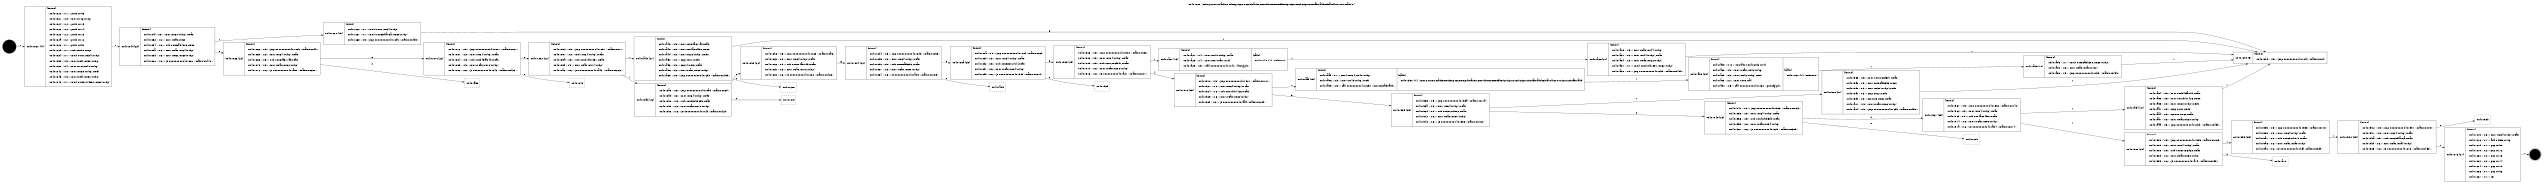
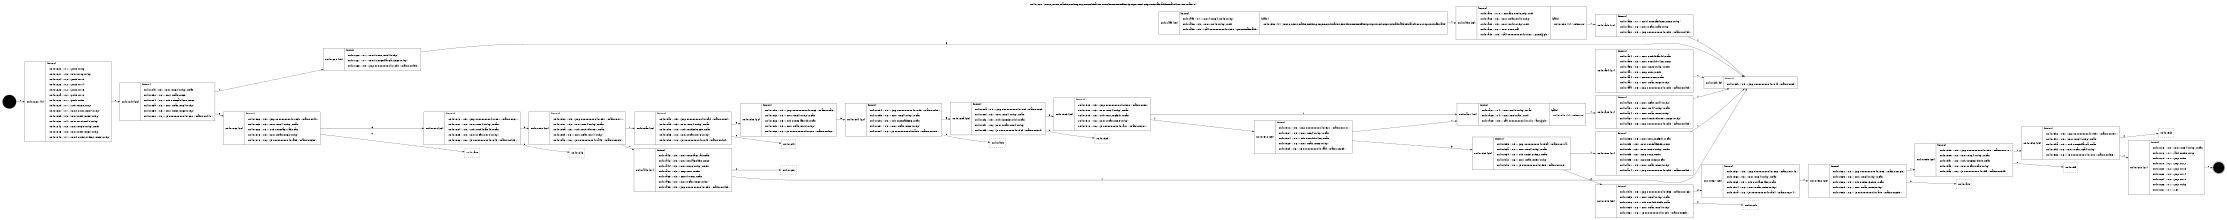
  digraph {
    label="0x401820 (/mnt/c/Users/mathe/Desktop/tcc/POCII/binaries/extr_linuxnetnetfilteripvsip_vs_ctl.c_ip_vs_is_af_valid_Final-ollvm.out::main(0))"
    labelloc=t
    rankdir=LR
    node [shape=record]
    Entry [fillcolor=black height=0.3 shape=circle style=filled width=0.3]
    n2 [label="{\n     0x401820 [47]\l\n     | [instrs]\l\n     &nbsp;&nbsp;0x401820 \<+1\>: push %rbp\l\n     &nbsp;&nbsp;0x401821 \<+3\>: mov %rsp,%rbp\l\n     &nbsp;&nbsp;0x401824 \<+2\>: push %r15\l\n     &nbsp;&nbsp;0x401826 \<+2\>: push %r14\l\n     &nbsp;&nbsp;0x401828 \<+2\>: push %r13\l\n     &nbsp;&nbsp;0x40182a \<+2\>: push %r12\l\n     &nbsp;&nbsp;0x40182c \<+1\>: push %rbx\l\n     &nbsp;&nbsp;0x40182d \<+7\>: sub $0x98,%rsp\l\n     &nbsp;&nbsp;0x401834 \<+7\>: movl $0x0,-0x34(%rbp)\l\n     &nbsp;&nbsp;0x40183b \<+3\>: mov %edi,-0x38(%rbp)\l\n     &nbsp;&nbsp;0x40183e \<+4\>: mov %rsi,-0x40(%rbp)\l\n     &nbsp;&nbsp;0x401842 \<+3\>: mov -0x38(%rbp),%edi\l\n     &nbsp;&nbsp;0x401845 \<+3\>: mov %edi,-0x30(%rbp)\l\n     &nbsp;&nbsp;0x401848 \<+7\>: movl $0x3727f882,-0x60(%rbp)\l\n  }"]
    n3 [label="{\n     0x40184f [23]\l\n     | [instrs]\l\n     &nbsp;&nbsp;0x40184f \<+3\>: mov -0x60(%rbp),%eax\l\n     &nbsp;&nbsp;0x401852 \<+2\>: mov %eax,%ecx\l\n     &nbsp;&nbsp;0x401854 \<+6\>: sub $0x8ca5460e,%ecx\l\n     &nbsp;&nbsp;0x40185a \<+3\>: mov %eax,-0x64(%rbp)\l\n     &nbsp;&nbsp;0x40185d \<+3\>: mov %ecx,-0x68(%rbp)\l\n     &nbsp;&nbsp;0x401860 \<+6\>: je 0000000000401c60 \<main+0x440\>\l\n  }"]
    n4 [label="{\n     0x401c60 [19]\l\n     | [instrs]\l\n     &nbsp;&nbsp;0x401c60 \<+7\>: movl $0x0,-0x34(%rbp)\l\n     &nbsp;&nbsp;0x401c67 \<+7\>: movl $0x69f4a76a,-0x60(%rbp)\l\n     &nbsp;&nbsp;0x401c6e \<+5\>: jmp 0000000000401cbb \<main+0x49b\>\l\n  }"]
    n5 [label="{\n     0x401866 [22]\l\n     | [instrs]\l\n     &nbsp;&nbsp;0x401866 \<+5\>: jmp 000000000040186b \<main+0x4b\>\l\n     &nbsp;&nbsp;0x40186b \<+3\>: mov -0x64(%rbp),%eax\l\n     &nbsp;&nbsp;0x40186e \<+5\>: sub $0x8da611af,%eax\l\n     &nbsp;&nbsp;0x401873 \<+3\>: mov %eax,-0x6c(%rbp)\l\n     &nbsp;&nbsp;0x401876 \<+6\>: je 0000000000401a5e \<main+0x23e\>\l\n  }"]
    n6 [label="{\n     0x401cbb [5]\l\n     | [instrs]\l\n     &nbsp;&nbsp;0x401cbb \<+5\>: jmp 000000000040184f \<main+0x2f\>\l\n  }"]
    n7 [label="{\n     0x401a5e\l\n  }" style=dashed]
    n8 [label="{\n     0x40187c [22]\l\n     | [instrs]\l\n     &nbsp;&nbsp;0x40187c \<+5\>: jmp 0000000000401881 \<main+0x61\>\l\n     &nbsp;&nbsp;0x401881 \<+3\>: mov -0x64(%rbp),%eax\l\n     &nbsp;&nbsp;0x401884 \<+5\>: sub $0xb49fa04d,%eax\l\n     &nbsp;&nbsp;0x401889 \<+3\>: mov %eax,-0x70(%rbp)\l\n     &nbsp;&nbsp;0x40188c \<+6\>: je 0000000000401c43 \<main+0x423\>\l\n  }"]
    n9 [label="{\n     0x401c43\l\n  }" style=dashed]
    n10 [label="{\n     0x401892 [22]\l\n     | [instrs]\l\n     &nbsp;&nbsp;0x401892 \<+5\>: jmp 0000000000401897 \<main+0x77\>\l\n     &nbsp;&nbsp;0x401897 \<+3\>: mov -0x64(%rbp),%eax\l\n     &nbsp;&nbsp;0x40189a \<+5\>: sub $0xd1db1e91,%eax\l\n     &nbsp;&nbsp;0x40189f \<+3\>: mov %eax,-0x74(%rbp)\l\n     &nbsp;&nbsp;0x4018a2 \<+6\>: je 0000000000401a43 \<main+0x223\>\l\n  }"]
    Exit [fillcolor=black height=0.3 peripheries=2 shape=circle style=filled width=0.3]
    n12 [label="{\n     0x401a43 [27]\l\n     | [instrs]\l\n     &nbsp;&nbsp;0x401a43 \<+5\>: mov $0x8da611af,%eax\l\n     &nbsp;&nbsp;0x401a48 \<+5\>: mov $0x4a684fe0,%ecx\l\n     &nbsp;&nbsp;0x401a4d \<+3\>: mov -0x2c(%rbp),%edx\l\n     &nbsp;&nbsp;0x401a50 \<+3\>: cmp $0x1,%edx\l\n     &nbsp;&nbsp;0x401a53 \<+3\>: cmovl %ecx,%eax\l\n     &nbsp;&nbsp;0x401a56 \<+3\>: mov %eax,-0x60(%rbp)\l\n     &nbsp;&nbsp;0x401a59 \<+5\>: jmp 0000000000401cbb \<main+0x49b\>\l\n  }"]
    n13 [label="{\n     0x4018a8 [22]\l\n     | [instrs]\l\n     &nbsp;&nbsp;0x4018a8 \<+5\>: jmp 00000000004018ad \<main+0x8d\>\l\n     &nbsp;&nbsp;0x4018ad \<+3\>: mov -0x64(%rbp),%eax\l\n     &nbsp;&nbsp;0x4018b0 \<+5\>: sub $0xd30b9c59,%eax\l\n     &nbsp;&nbsp;0x4018b5 \<+3\>: mov %eax,-0x78(%rbp)\l\n     &nbsp;&nbsp;0x4018b8 \<+6\>: je 0000000000401c4f \<main+0x42f\>\l\n  }"]
    n14 [label="{\n     0x4019cb\l\n  }" style=dashed]
    n15 [label="{\n     0x401c88\l\n  }" style=dashed]
    n16 [label="{\n     0x401c4f\l\n  }" style=dashed]
    n17 [label="{\n     0x4018be [22]\l\n     | [instrs]\l\n     &nbsp;&nbsp;0x4018be \<+5\>: jmp 00000000004018c3 \<main+0xa3\>\l\n     &nbsp;&nbsp;0x4018c3 \<+3\>: mov -0x64(%rbp),%eax\l\n     &nbsp;&nbsp;0x4018c6 \<+5\>: sub $0xe84a51dd,%eax\l\n     &nbsp;&nbsp;0x4018cb \<+3\>: mov %eax,-0x7c(%rbp)\l\n     &nbsp;&nbsp;0x4018ce \<+6\>: je 0000000000401c88 \<main+0x468\>\l\n  }"]
    n18 [label="{\n     0x401c73 [21]\l\n     | [instrs]\l\n     &nbsp;&nbsp;0x401c73 \<+3\>: mov -0x34(%rbp),%eax\l\n     &nbsp;&nbsp;0x401c76 \<+7\>: add $0x98,%rsp\l\n     &nbsp;&nbsp;0x401c7d \<+1\>: pop %rbx\l\n     &nbsp;&nbsp;0x401c7e \<+2\>: pop %r12\l\n     &nbsp;&nbsp;0x401c80 \<+2\>: pop %r13\l\n     &nbsp;&nbsp;0x401c82 \<+2\>: pop %r14\l\n     &nbsp;&nbsp;0x401c84 \<+2\>: pop %r15\l\n     &nbsp;&nbsp;0x401c86 \<+1\>: pop %rbp\l\n     &nbsp;&nbsp;0x401c87 \<+1\>: ret\l\n  }"]
    n19 [label="{\n     0x4018d4 [22]\l\n     | [instrs]\l\n     &nbsp;&nbsp;0x4018d4 \<+5\>: jmp 00000000004018d9 \<main+0xb9\>\l\n     &nbsp;&nbsp;0x4018d9 \<+3\>: mov -0x64(%rbp),%eax\l\n     &nbsp;&nbsp;0x4018dc \<+5\>: sub $0xe8afe393,%eax\l\n     &nbsp;&nbsp;0x4018e1 \<+3\>: mov %eax,-0x80(%rbp)\l\n     &nbsp;&nbsp;0x4018e4 \<+6\>: je 0000000000401a09 \<main+0x1e9\>\l\n  }"]
    n20 [label="{\n     0x4019b2 [25]\l\n     | [instrs]\l\n     &nbsp;&nbsp;0x4019b2 \<+5\>: jmp 00000000004019b7 \<main+0x197\>\l\n     &nbsp;&nbsp;0x4019b7 \<+3\>: mov -0x64(%rbp),%eax\l\n     &nbsp;&nbsp;0x4019ba \<+5\>: sub $0x69f4a76a,%eax\l\n     &nbsp;&nbsp;0x4019bf \<+6\>: mov %eax,-0xa4(%rbp)\l\n     &nbsp;&nbsp;0x4019c5 \<+6\>: je 0000000000401c73 \<main+0x453\>\l\n  }"]
    n21 [label="{\n     0x401a09\l\n  }" style=dashed]
    n22 [label="{\n     0x4018ea [25]\l\n     | [instrs]\l\n     &nbsp;&nbsp;0x4018ea \<+5\>: jmp 00000000004018ef \<main+0xcf\>\l\n     &nbsp;&nbsp;0x4018ef \<+3\>: mov -0x64(%rbp),%eax\l\n     &nbsp;&nbsp;0x4018f2 \<+5\>: sub $0xec57c7b4,%eax\l\n     &nbsp;&nbsp;0x4018f7 \<+6\>: mov %eax,-0x84(%rbp)\l\n     &nbsp;&nbsp;0x4018fd \<+6\>: je 0000000000401b3f \<main+0x31f\>\l\n  }"]
+   n23 [label="{\n     0x401bff\l\n  }" style=dashed]
    n24 [label="{\n     0x401b3f\l\n  }" style=dashed]
    n25 [label="{\n     0x401903 [25]\l\n     | [instrs]\l\n     &nbsp;&nbsp;0x401903 \<+5\>: jmp 0000000000401908 \<main+0xe8\>\l\n     &nbsp;&nbsp;0x401908 \<+3\>: mov -0x64(%rbp),%eax\l\n     &nbsp;&nbsp;0x40190b \<+5\>: sub $0x1206f5d7,%eax\l\n     &nbsp;&nbsp;0x401910 \<+6\>: mov %eax,-0x88(%rbp)\l\n     &nbsp;&nbsp;0x401916 \<+6\>: je 0000000000401a21 \<main+0x201\>\l\n  }"]
    n26 [label="{\n     0x401999 [25]\l\n     | [instrs]\l\n     &nbsp;&nbsp;0x401999 \<+5\>: jmp 000000000040199e \<main+0x17e\>\l\n     &nbsp;&nbsp;0x40199e \<+3\>: mov -0x64(%rbp),%eax\l\n     &nbsp;&nbsp;0x4019a1 \<+5\>: sub $0x65c7b915,%eax\l\n     &nbsp;&nbsp;0x4019a6 \<+6\>: mov %eax,-0xa0(%rbp)\l\n     &nbsp;&nbsp;0x4019ac \<+6\>: je 0000000000401bff \<main+0x3df\>\l\n  }"]
    n27 [label="{\n     0x401a21 [13]\l\n     | [instrs]\l\n     &nbsp;&nbsp;0x401a21 \<+4\>: mov -0x40(%rbp),%rax\l\n     &nbsp;&nbsp;0x401a25 \<+4\>: mov 0x8(%rax),%rdi\l\n     &nbsp;&nbsp;0x401a29 \<+5\>: call 0000000000401040 \<atoi@plt\>\l\n     | [calls]\l\n     &nbsp;&nbsp;0x401040 \{1\} (unknown)\l\n  }"]
    n28 [label="{\n     0x40191c [25]\l\n     | [instrs]\l\n     &nbsp;&nbsp;0x40191c \<+5\>: jmp 0000000000401921 \<main+0x101\>\l\n     &nbsp;&nbsp;0x401921 \<+3\>: mov -0x64(%rbp),%eax\l\n     &nbsp;&nbsp;0x401924 \<+5\>: sub $0x1f1b7426,%eax\l\n     &nbsp;&nbsp;0x401929 \<+6\>: mov %eax,-0x8c(%rbp)\l\n     &nbsp;&nbsp;0x40192f \<+6\>: je 0000000000401aaf \<main+0x28f\>\l\n  }"]
    n29 [label="{\n     0x401a79\l\n  }" style=dashed]
    n30 [label="{\n     0x401a2e [21]\l\n     | [instrs]\l\n     &nbsp;&nbsp;0x401a2e \<+3\>: mov %eax,-0x44(%rbp)\l\n     &nbsp;&nbsp;0x401a31 \<+3\>: mov -0x44(%rbp),%eax\l\n     &nbsp;&nbsp;0x401a34 \<+3\>: mov %eax,-0x2c(%rbp)\l\n     &nbsp;&nbsp;0x401a37 \<+7\>: movl $0xd1db1e91,-0x60(%rbp)\l\n     &nbsp;&nbsp;0x401a3e \<+5\>: jmp 0000000000401cbb \<main+0x49b\>\l\n  }"]
    n31 [label="{\n     0x401aaf [15]\l\n     | [instrs]\l\n     &nbsp;&nbsp;0x401aaf \<+7\>: movl $0x64,-0x48(%rbp)\l\n     &nbsp;&nbsp;0x401ab6 \<+3\>: mov -0x48(%rbp),%edi\l\n     &nbsp;&nbsp;0x401ab9 \<+5\>: call 0000000000401390 \<ip_vs_is_af_valid\>\l\n     | [calls]\l\n     &nbsp;&nbsp;0x401390 \{1\} (/mnt/c/Users/mathe/Desktop/tcc/POCII/binaries/extr_linuxnetnetfilteripvsip_vs_ctl.c_ip_vs_is_af_valid_Final-ollvm.out::ip_vs_is_af_valid)\l\n  }"]
    n32 [label="{\n     0x401935 [25]\l\n     | [instrs]\l\n     &nbsp;&nbsp;0x401935 \<+5\>: jmp 000000000040193a \<main+0x11a\>\l\n     &nbsp;&nbsp;0x40193a \<+3\>: mov -0x64(%rbp),%eax\l\n     &nbsp;&nbsp;0x40193d \<+5\>: sub $0x3727f882,%eax\l\n     &nbsp;&nbsp;0x401942 \<+6\>: mov %eax,-0x90(%rbp)\l\n     &nbsp;&nbsp;0x401948 \<+6\>: je 00000000004019ee \<main+0x1ce\>\l\n  }"]
    n33 [label="{\n     0x401ad5 [18]\l\n     | [instrs]\l\n     &nbsp;&nbsp;0x401ad5 \<+7\>: movl $0x8ca5460e,-0x60(%rbp)\l\n     &nbsp;&nbsp;0x401adc \<+6\>: mov %eax,-0xac(%rbp)\l\n     &nbsp;&nbsp;0x401ae2 \<+5\>: jmp 0000000000401cbb \<main+0x49b\>\l\n  }"]
    n34 [label="{\n     0x401abe [23]\l\n     | [instrs]\l\n     &nbsp;&nbsp;0x401abe \<+10\>: movabs $0x4020f2,%rdi\l\n     &nbsp;&nbsp;0x401ac8 \<+3\>: mov %eax,-0x4c(%rbp)\l\n     &nbsp;&nbsp;0x401acb \<+3\>: mov -0x4c(%rbp),%esi\l\n     &nbsp;&nbsp;0x401ace \<+2\>: mov $0x0,%al\l\n     &nbsp;&nbsp;0x401ad0 \<+5\>: call 0000000000401030 \<printf@plt\>\l\n     | [calls]\l\n     &nbsp;&nbsp;0x401030 \{1\} (unknown)\l\n  }"]
    n35 [label="{\n     0x4019ee [27]\l\n     | [instrs]\l\n     &nbsp;&nbsp;0x4019ee \<+5\>: mov $0x1206f5d7,%eax\l\n     &nbsp;&nbsp;0x4019f3 \<+5\>: mov $0xe8afe393,%ecx\l\n     &nbsp;&nbsp;0x4019f8 \<+3\>: mov -0x30(%rbp),%edx\l\n     &nbsp;&nbsp;0x4019fb \<+3\>: cmp $0x2,%edx\l\n     &nbsp;&nbsp;0x4019fe \<+3\>: cmovne %ecx,%eax\l\n     &nbsp;&nbsp;0x401a01 \<+3\>: mov %eax,-0x60(%rbp)\l\n     &nbsp;&nbsp;0x401a04 \<+5\>: jmp 0000000000401cbb \<main+0x49b\>\l\n  }"]
    n36 [label="{\n     0x40194e [25]\l\n     | [instrs]\l\n     &nbsp;&nbsp;0x40194e \<+5\>: jmp 0000000000401953 \<main+0x133\>\l\n     &nbsp;&nbsp;0x401953 \<+3\>: mov -0x64(%rbp),%eax\l\n     &nbsp;&nbsp;0x401956 \<+5\>: sub $0x40f195db,%eax\l\n     &nbsp;&nbsp;0x40195b \<+6\>: mov %eax,-0x94(%rbp)\l\n     &nbsp;&nbsp;0x401961 \<+6\>: je 0000000000401c0b \<main+0x3eb\>\l\n  }"]
    n37 [label="{\n     0x401c0b\l\n  }" style=dashed]
    n38 [label="{\n     0x401967 [25]\l\n     | [instrs]\l\n     &nbsp;&nbsp;0x401967 \<+5\>: jmp 000000000040196c \<main+0x14c\>\l\n     &nbsp;&nbsp;0x40196c \<+3\>: mov -0x64(%rbp),%eax\l\n     &nbsp;&nbsp;0x40196f \<+5\>: sub $0x4a684fe0,%eax\l\n     &nbsp;&nbsp;0x401974 \<+6\>: mov %eax,-0x98(%rbp)\l\n     &nbsp;&nbsp;0x40197a \<+6\>: je 0000000000401a94 \<main+0x274\>\l\n  }"]
    n39 [label="{\n     0x401980 [25]\l\n     | [instrs]\l\n     &nbsp;&nbsp;0x401980 \<+5\>: jmp 0000000000401985 \<main+0x165\>\l\n     &nbsp;&nbsp;0x401985 \<+3\>: mov -0x64(%rbp),%eax\l\n     &nbsp;&nbsp;0x401988 \<+5\>: sub $0x50136d28,%eax\l\n     &nbsp;&nbsp;0x40198d \<+6\>: mov %eax,-0x9c(%rbp)\l\n     &nbsp;&nbsp;0x401993 \<+6\>: je 0000000000401a79 \<main+0x259\>\l\n  }"]
    n40 [label="{\n     0x401a94 [27]\l\n     | [instrs]\l\n     &nbsp;&nbsp;0x401a94 \<+5\>: mov $0xb49fa04d,%eax\l\n     &nbsp;&nbsp;0x401a99 \<+5\>: mov $0x1f1b7426,%ecx\l\n     &nbsp;&nbsp;0x401a9e \<+3\>: mov -0x2c(%rbp),%edx\l\n     &nbsp;&nbsp;0x401aa1 \<+3\>: cmp $0x0,%edx\l\n     &nbsp;&nbsp;0x401aa4 \<+3\>: cmove %ecx,%eax\l\n     &nbsp;&nbsp;0x401aa7 \<+3\>: mov %eax,-0x60(%rbp)\l\n     &nbsp;&nbsp;0x401aaa \<+5\>: jmp 0000000000401cbb \<main+0x49b\>\l\n  }"]
    Entry -> n2 [label=" 1"]
    n2 -> n3 [label=" 1"]
    n3 -> n4 [label=" 1"]
    n3 -> n5 [label=" 6"]
    n4 -> n6 [label=" 6"]
    n5 -> n7 [label=" 0"]
    n5 -> n8 [label=" 6"]
    n8 -> n9 [label=" 0"]
    n8 -> n10 [label=" 6"]
    n10 -> n12 [label=" 1"]
    n10 -> n13 [label=" 7"]
    n12 -> n6 [label=" 1"]
    n12 -> n15 [label=" 0"]
    n13 -> n16 [label=" 0"]
    n13 -> n17 [label=" 5"]
    n17 -> n19 [label=" 5"]
    n18 -> Exit [label=" 1"]
    n19 -> n21 [label=" 0"]
    n19 -> n22 [label=" 5"]
    n20 -> n14 [label=" 0"]
    n20 -> n18 [label=" 1"]
    n22 -> n24 [label=" 0"]
    n22 -> n25 [label=" 5"]
    n25 -> n27 [label=" 1"]
    n25 -> n28 [label=" 4"]
    n26 -> n20 [label=" 1"]
+   n26 -> n23 [label=" 0"]
    n27 -> n30 [label=" 1"]
-   n28 -> n31 [label=" 1"]
+   n28 -> n27 [label=" 1"]
    n28 -> n32 [label=" 3"]
    n30 -> n6 [label=" 1"]
    n31 -> n34 [label=" 1"]
    n32 -> n35 [label=" 1"]
    n32 -> n36 [label=" 2"]
    n33 -> n6 [label=" 1"]
    n34 -> n33 [label=" 1"]
    n35 -> n6 [label=" 1"]
    n36 -> n37 [label=" 0"]
    n36 -> n38 [label=" 2"]
    n38 -> n39 [label=" 1"]
-   n38 -> n40 [label=" 1"]
    n39 -> n26 [label=" 1"]
    n39 -> n29 [label=" 0"]
    n40 -> n6 [label=" 1"]
  }
